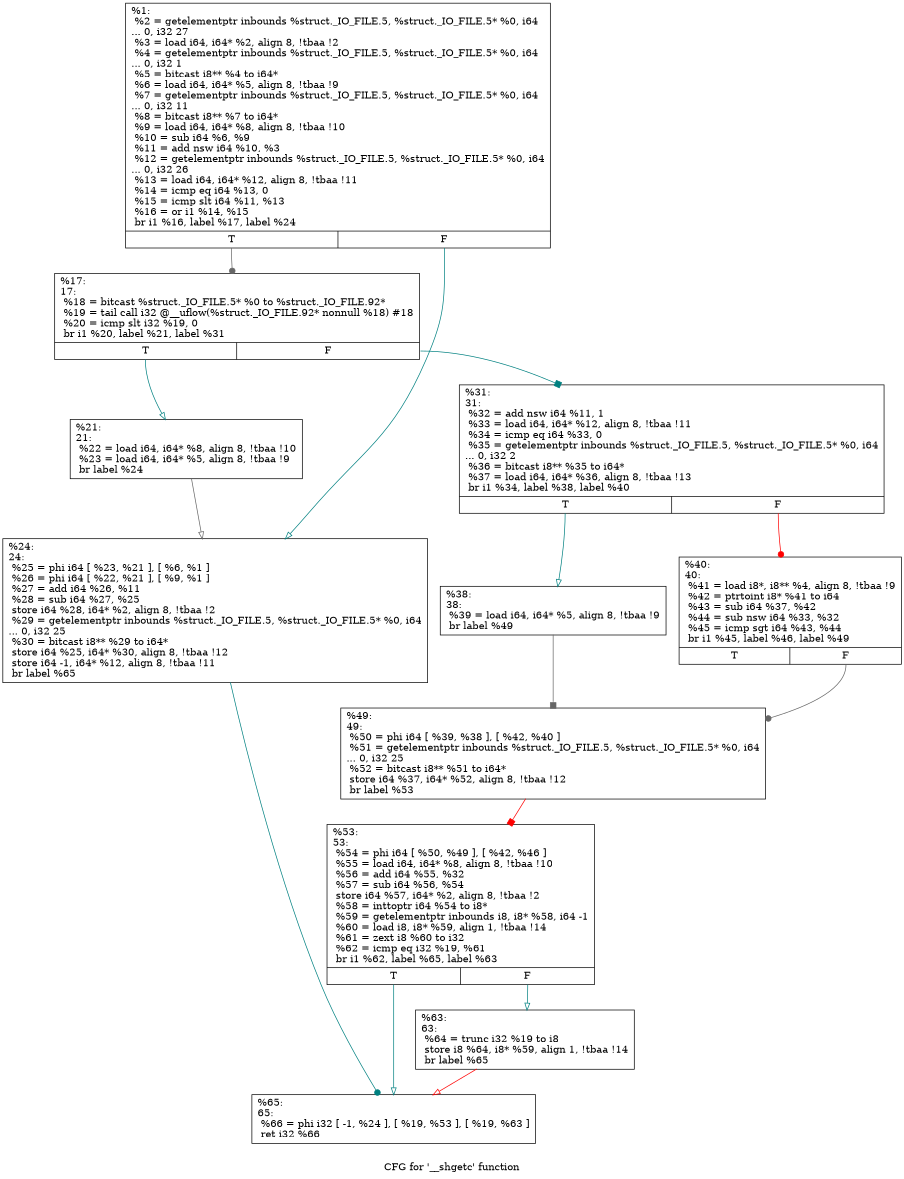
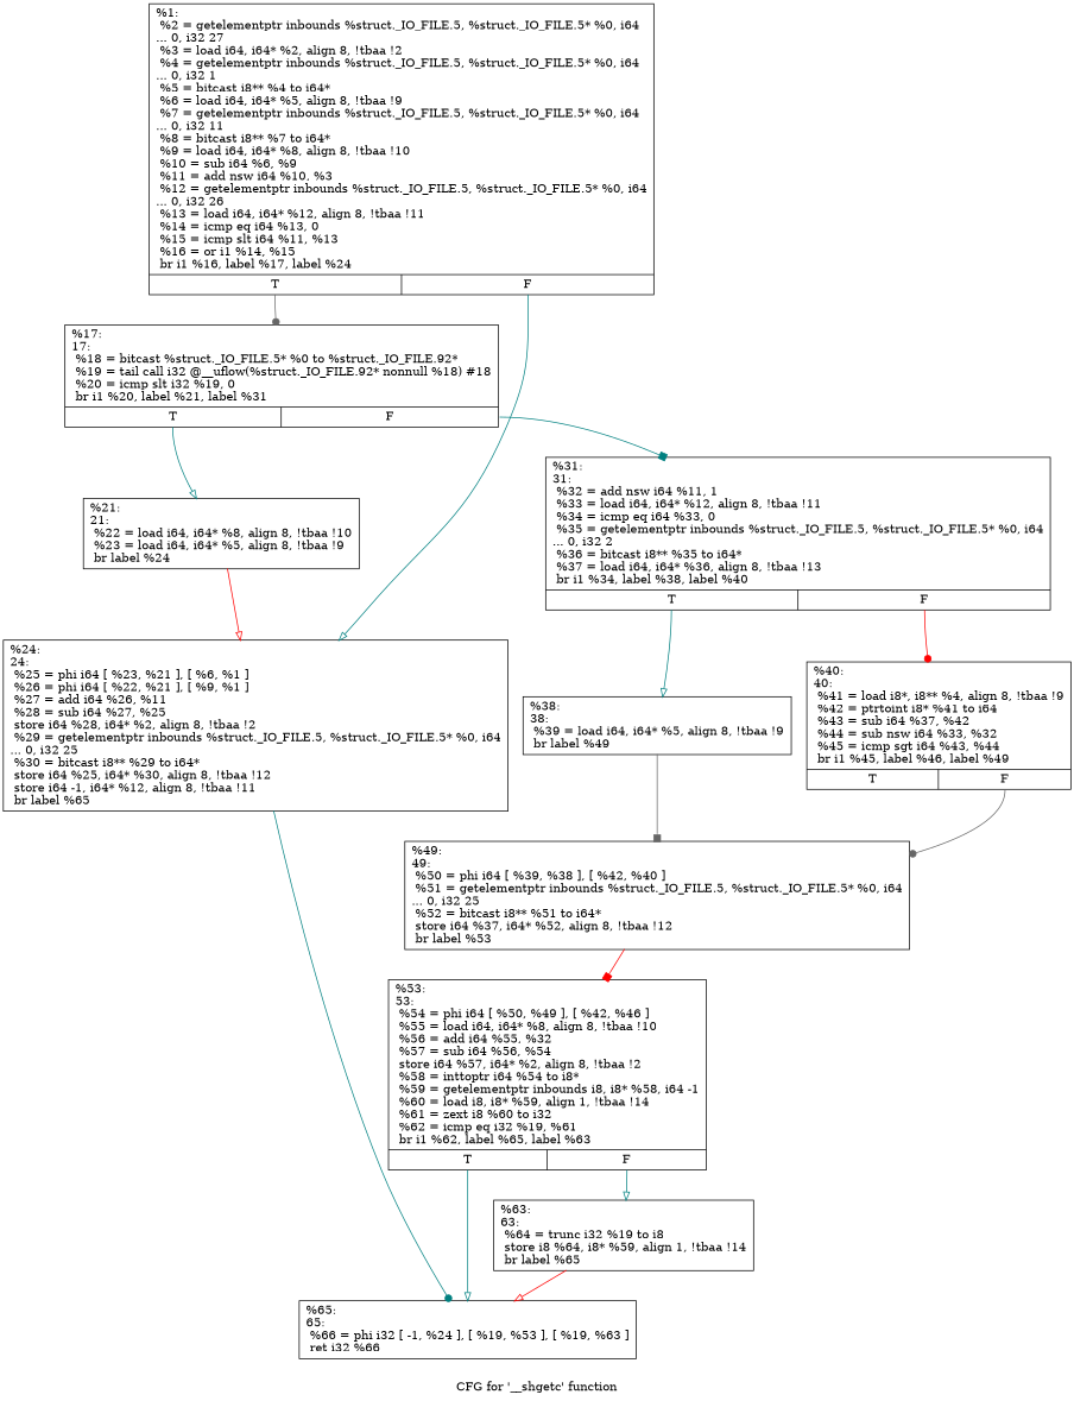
  digraph {
    label="CFG for '__shgetc' function"
    node [shape=record]
    edge [arrowhead=onormal color=teal]
    n1 [label="{%1:\l  %2 = getelementptr inbounds %struct._IO_FILE.5, %struct._IO_FILE.5* %0, i64\l... 0, i32 27\l  %3 = load i64, i64* %2, align 8, !tbaa !2\l  %4 = getelementptr inbounds %struct._IO_FILE.5, %struct._IO_FILE.5* %0, i64\l... 0, i32 1\l  %5 = bitcast i8** %4 to i64*\l  %6 = load i64, i64* %5, align 8, !tbaa !9\l  %7 = getelementptr inbounds %struct._IO_FILE.5, %struct._IO_FILE.5* %0, i64\l... 0, i32 11\l  %8 = bitcast i8** %7 to i64*\l  %9 = load i64, i64* %8, align 8, !tbaa !10\l  %10 = sub i64 %6, %9\l  %11 = add nsw i64 %10, %3\l  %12 = getelementptr inbounds %struct._IO_FILE.5, %struct._IO_FILE.5* %0, i64\l... 0, i32 26\l  %13 = load i64, i64* %12, align 8, !tbaa !11\l  %14 = icmp eq i64 %13, 0\l  %15 = icmp slt i64 %11, %13\l  %16 = or i1 %14, %15\l  br i1 %16, label %17, label %24\l|{<s0>T|<s1>F}}"]
    n2 [label="{%17:\l17:                                               \l  %18 = bitcast %struct._IO_FILE.5* %0 to %struct._IO_FILE.92*\l  %19 = tail call i32 @__uflow(%struct._IO_FILE.92* nonnull %18) #18\l  %20 = icmp slt i32 %19, 0\l  br i1 %20, label %21, label %31\l|{<s0>T|<s1>F}}"]
    n3 [label="{%24:\l24:                                               \l  %25 = phi i64 [ %23, %21 ], [ %6, %1 ]\l  %26 = phi i64 [ %22, %21 ], [ %9, %1 ]\l  %27 = add i64 %26, %11\l  %28 = sub i64 %27, %25\l  store i64 %28, i64* %2, align 8, !tbaa !2\l  %29 = getelementptr inbounds %struct._IO_FILE.5, %struct._IO_FILE.5* %0, i64\l... 0, i32 25\l  %30 = bitcast i8** %29 to i64*\l  store i64 %25, i64* %30, align 8, !tbaa !12\l  store i64 -1, i64* %12, align 8, !tbaa !11\l  br label %65\l}"]
    n4 [label="{%21:\l21:                                               \l  %22 = load i64, i64* %8, align 8, !tbaa !10\l  %23 = load i64, i64* %5, align 8, !tbaa !9\l  br label %24\l}"]
    n5 [label="{%31:\l31:                                               \l  %32 = add nsw i64 %11, 1\l  %33 = load i64, i64* %12, align 8, !tbaa !11\l  %34 = icmp eq i64 %33, 0\l  %35 = getelementptr inbounds %struct._IO_FILE.5, %struct._IO_FILE.5* %0, i64\l... 0, i32 2\l  %36 = bitcast i8** %35 to i64*\l  %37 = load i64, i64* %36, align 8, !tbaa !13\l  br i1 %34, label %38, label %40\l|{<s0>T|<s1>F}}"]
    n6 [label="{%65:\l65:                                               \l  %66 = phi i32 [ -1, %24 ], [ %19, %53 ], [ %19, %63 ]\l  ret i32 %66\l}"]
    n7 [label="{%38:\l38:                                               \l  %39 = load i64, i64* %5, align 8, !tbaa !9\l  br label %49\l}"]
    n8 [label="{%40:\l40:                                               \l  %41 = load i8*, i8** %4, align 8, !tbaa !9\l  %42 = ptrtoint i8* %41 to i64\l  %43 = sub i64 %37, %42\l  %44 = sub nsw i64 %33, %32\l  %45 = icmp sgt i64 %43, %44\l  br i1 %45, label %46, label %49\l|{<s0>T|<s1>F}}"]
    n9 [label="{%49:\l49:                                               \l  %50 = phi i64 [ %39, %38 ], [ %42, %40 ]\l  %51 = getelementptr inbounds %struct._IO_FILE.5, %struct._IO_FILE.5* %0, i64\l... 0, i32 25\l  %52 = bitcast i8** %51 to i64*\l  store i64 %37, i64* %52, align 8, !tbaa !12\l  br label %53\l}"]
    n10 [label="{%53:\l53:                                               \l  %54 = phi i64 [ %50, %49 ], [ %42, %46 ]\l  %55 = load i64, i64* %8, align 8, !tbaa !10\l  %56 = add i64 %55, %32\l  %57 = sub i64 %56, %54\l  store i64 %57, i64* %2, align 8, !tbaa !2\l  %58 = inttoptr i64 %54 to i8*\l  %59 = getelementptr inbounds i8, i8* %58, i64 -1\l  %60 = load i8, i8* %59, align 1, !tbaa !14\l  %61 = zext i8 %60 to i32\l  %62 = icmp eq i32 %19, %61\l  br i1 %62, label %65, label %63\l|{<s0>T|<s1>F}}"]
    n11 [label="{%63:\l63:                                               \l  %64 = trunc i32 %19 to i8\l  store i8 %64, i8* %59, align 1, !tbaa !14\l  br label %65\l}"]
    n1 -> n2 [arrowhead=dot color=gray40 tailport=s0]
    n1 -> n3 [tailport=s1]
    n2 -> n4 [tailport=s0]
    n2 -> n5 [arrowhead=box tailport=s1]
    n3 -> n6 [arrowhead=dot]
-   n4 -> n3 [color=gray40]
+   n4 -> n3 [color=red]
    n5 -> n7 [tailport=s0]
    n5 -> n8 [arrowhead=dot color=red tailport=s1]
    n7 -> n9 [arrowhead=box color=gray40]
    n8 -> n9 [arrowhead=dot color=gray40 tailport=s1]
    n9 -> n10 [arrowhead=box color=red]
    n10 -> n6 [tailport=s0]
    n10 -> n11 [tailport=s1]
    n11 -> n6 [color=red]
  }
